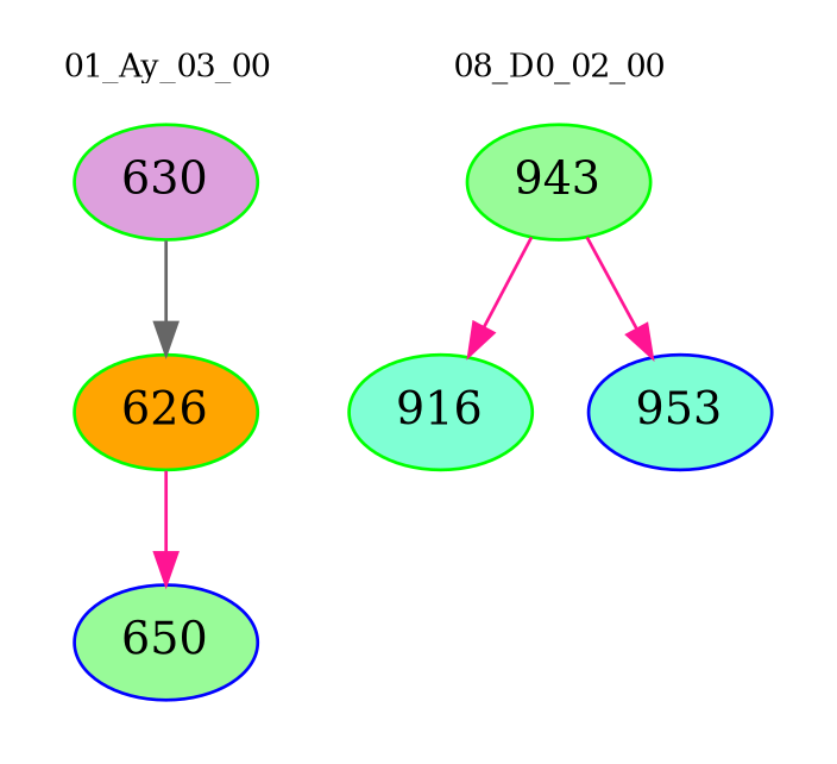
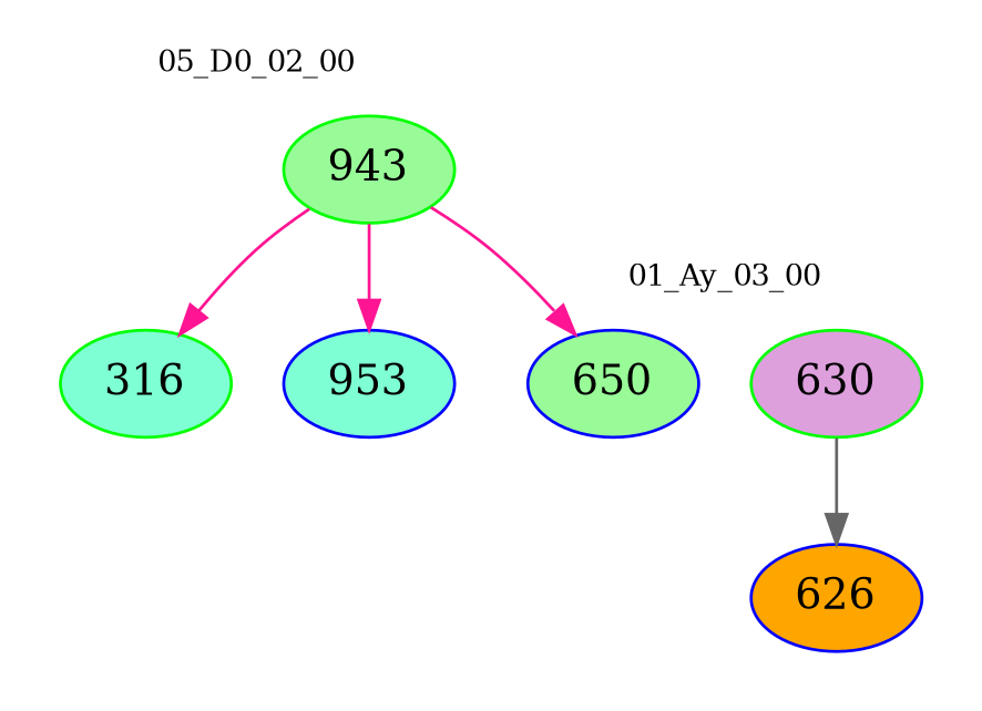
  digraph {
    node [color=green fillcolor=palegreen style=filled]
    edge [color=deeppink]
    n1 [fillcolor=plum label=630]
-   n2 [fillcolor=orange label=626]
+   n2 [color=blue fillcolor=orange label=626]
    n3 [color=blue label=650]
    n4 [label=943]
-   n5 [fillcolor=aquamarine label=916]
+   n5 [fillcolor=aquamarine label=316]
    n6 [color=blue fillcolor=aquamarine label=953]
    subgraph cluster_1 {
      color=white
      fontsize=10
      label="01_Ay_03_00"
      n1
      n2
      n3
    }
    subgraph cluster_2 {
      color=white
      fontsize=10
-     label="08_D0_02_00"
+     label="05_D0_02_00"
      n4
      n5
      n6
    }
    n1 -> n2 [color=gray40]
-   n2 -> n3
+   n4 -> n3
    n4 -> n5
    n4 -> n6
  }
